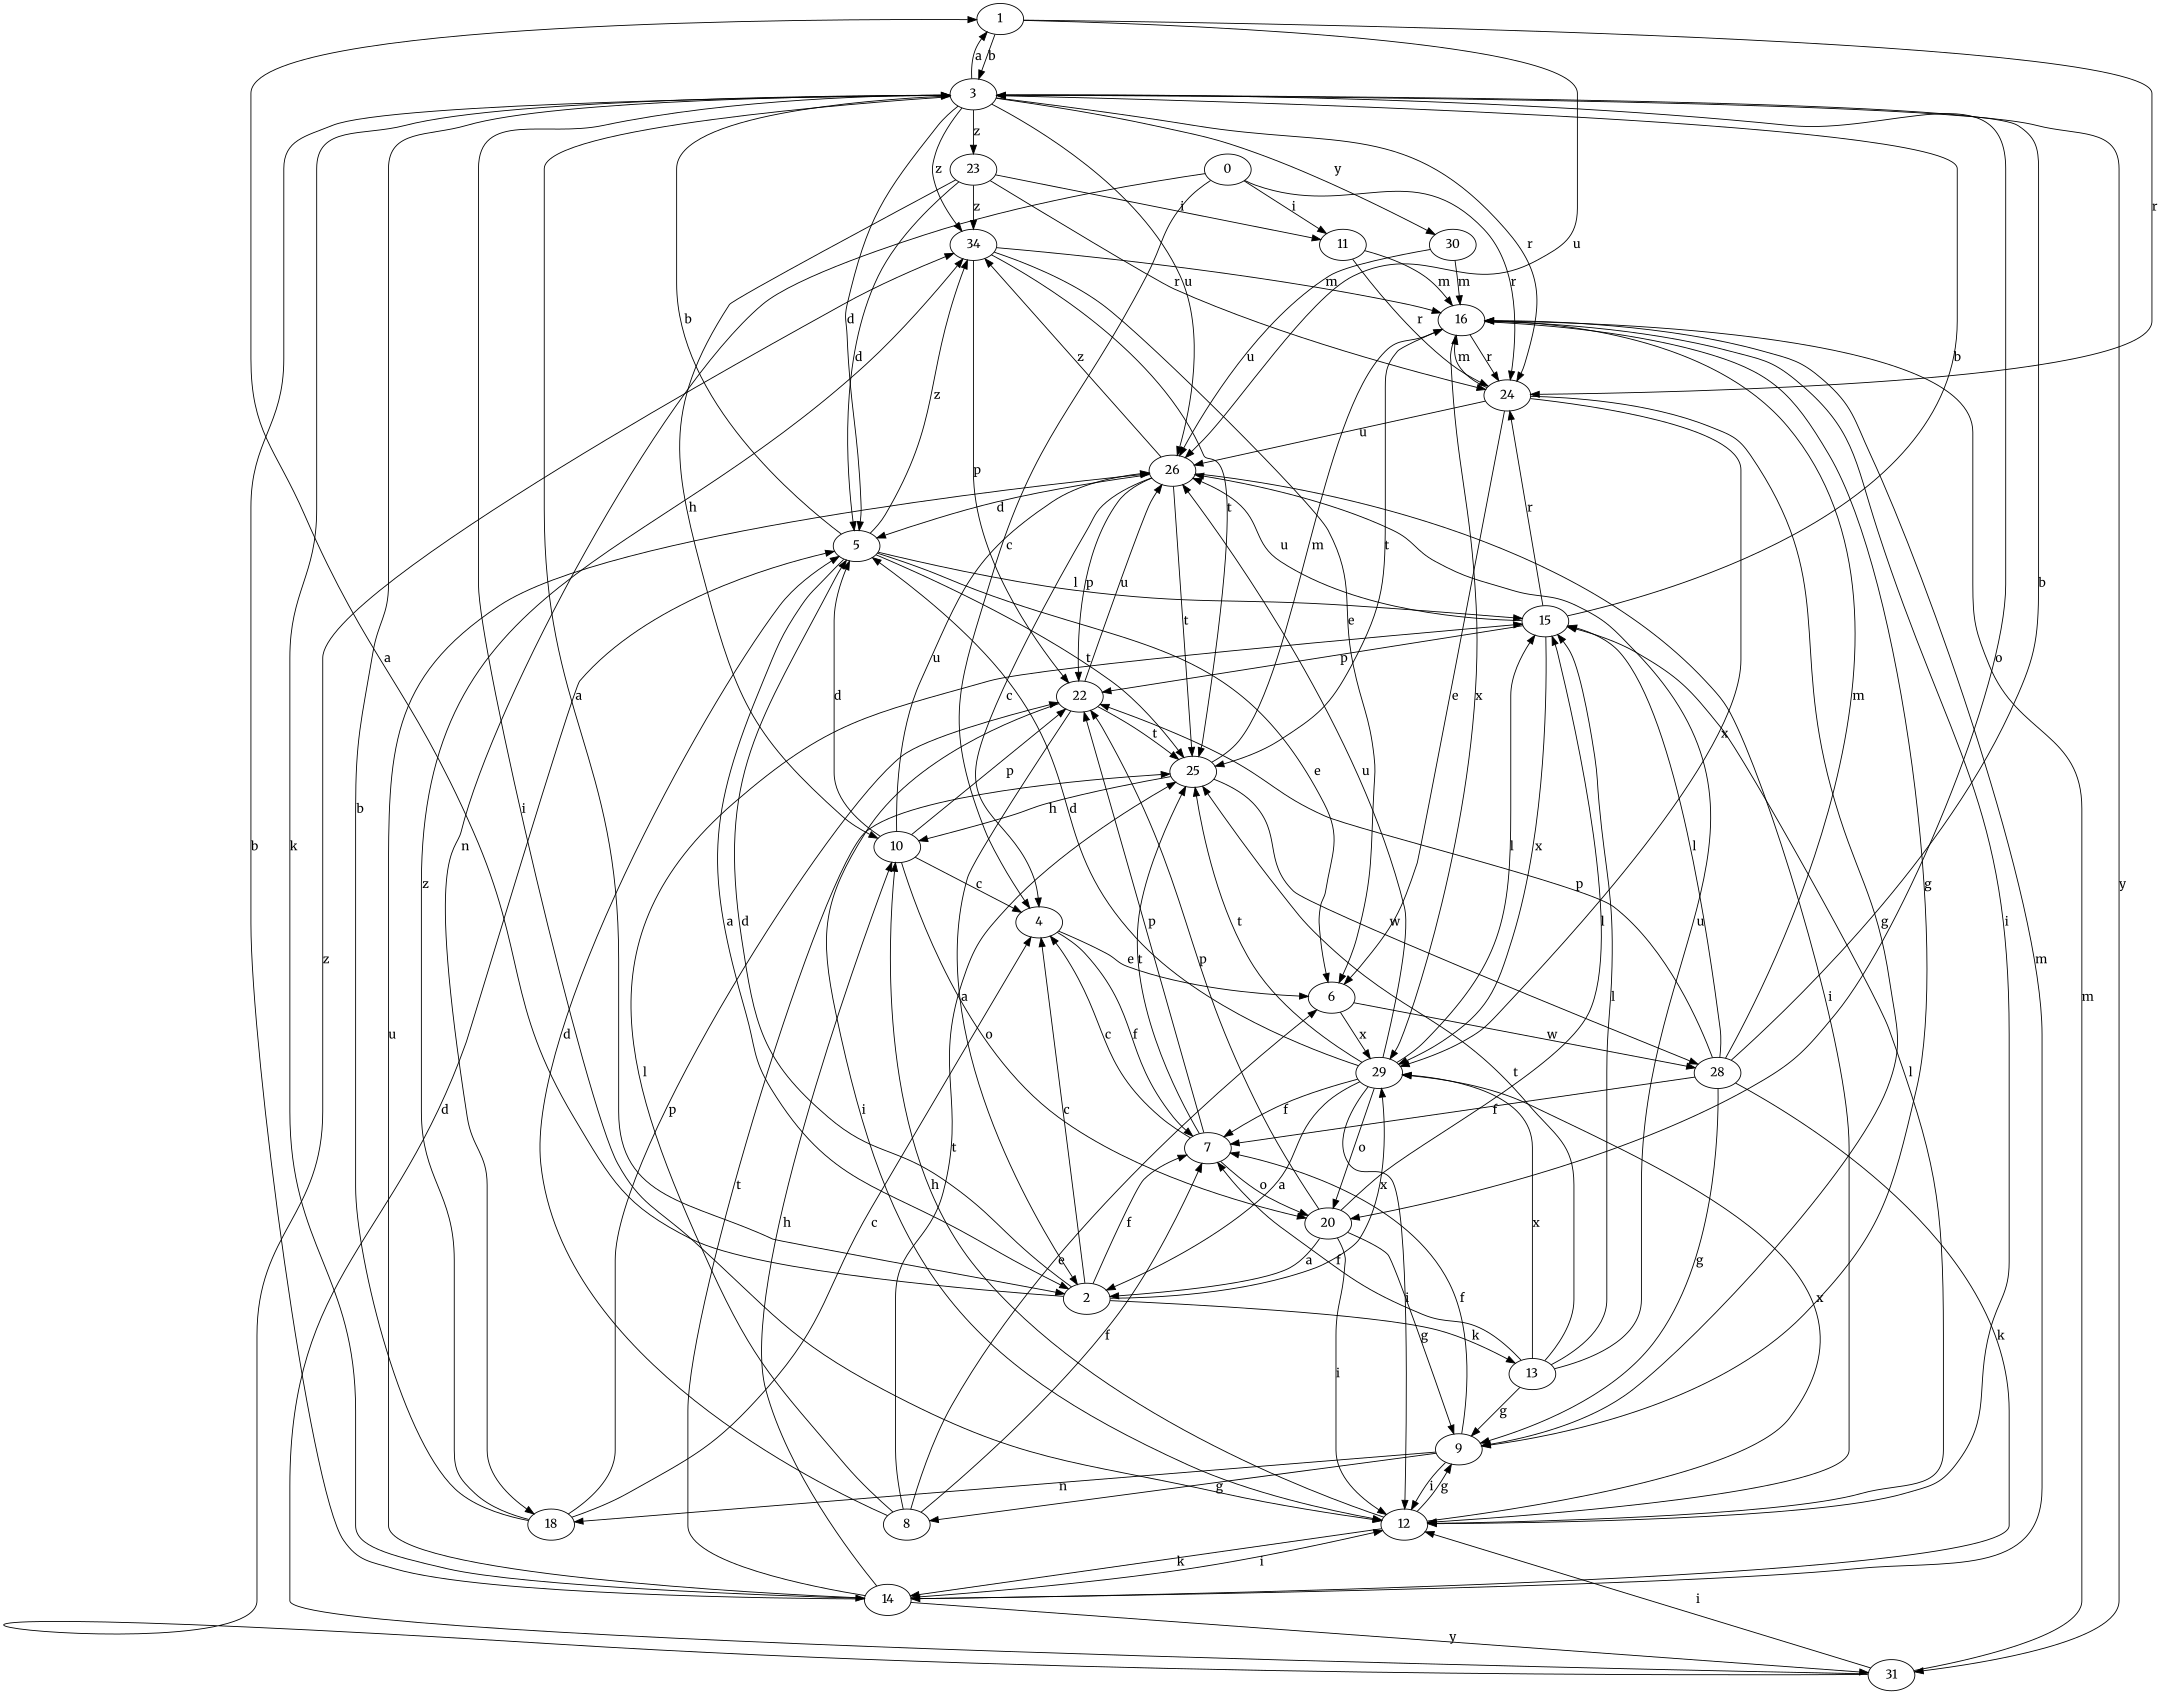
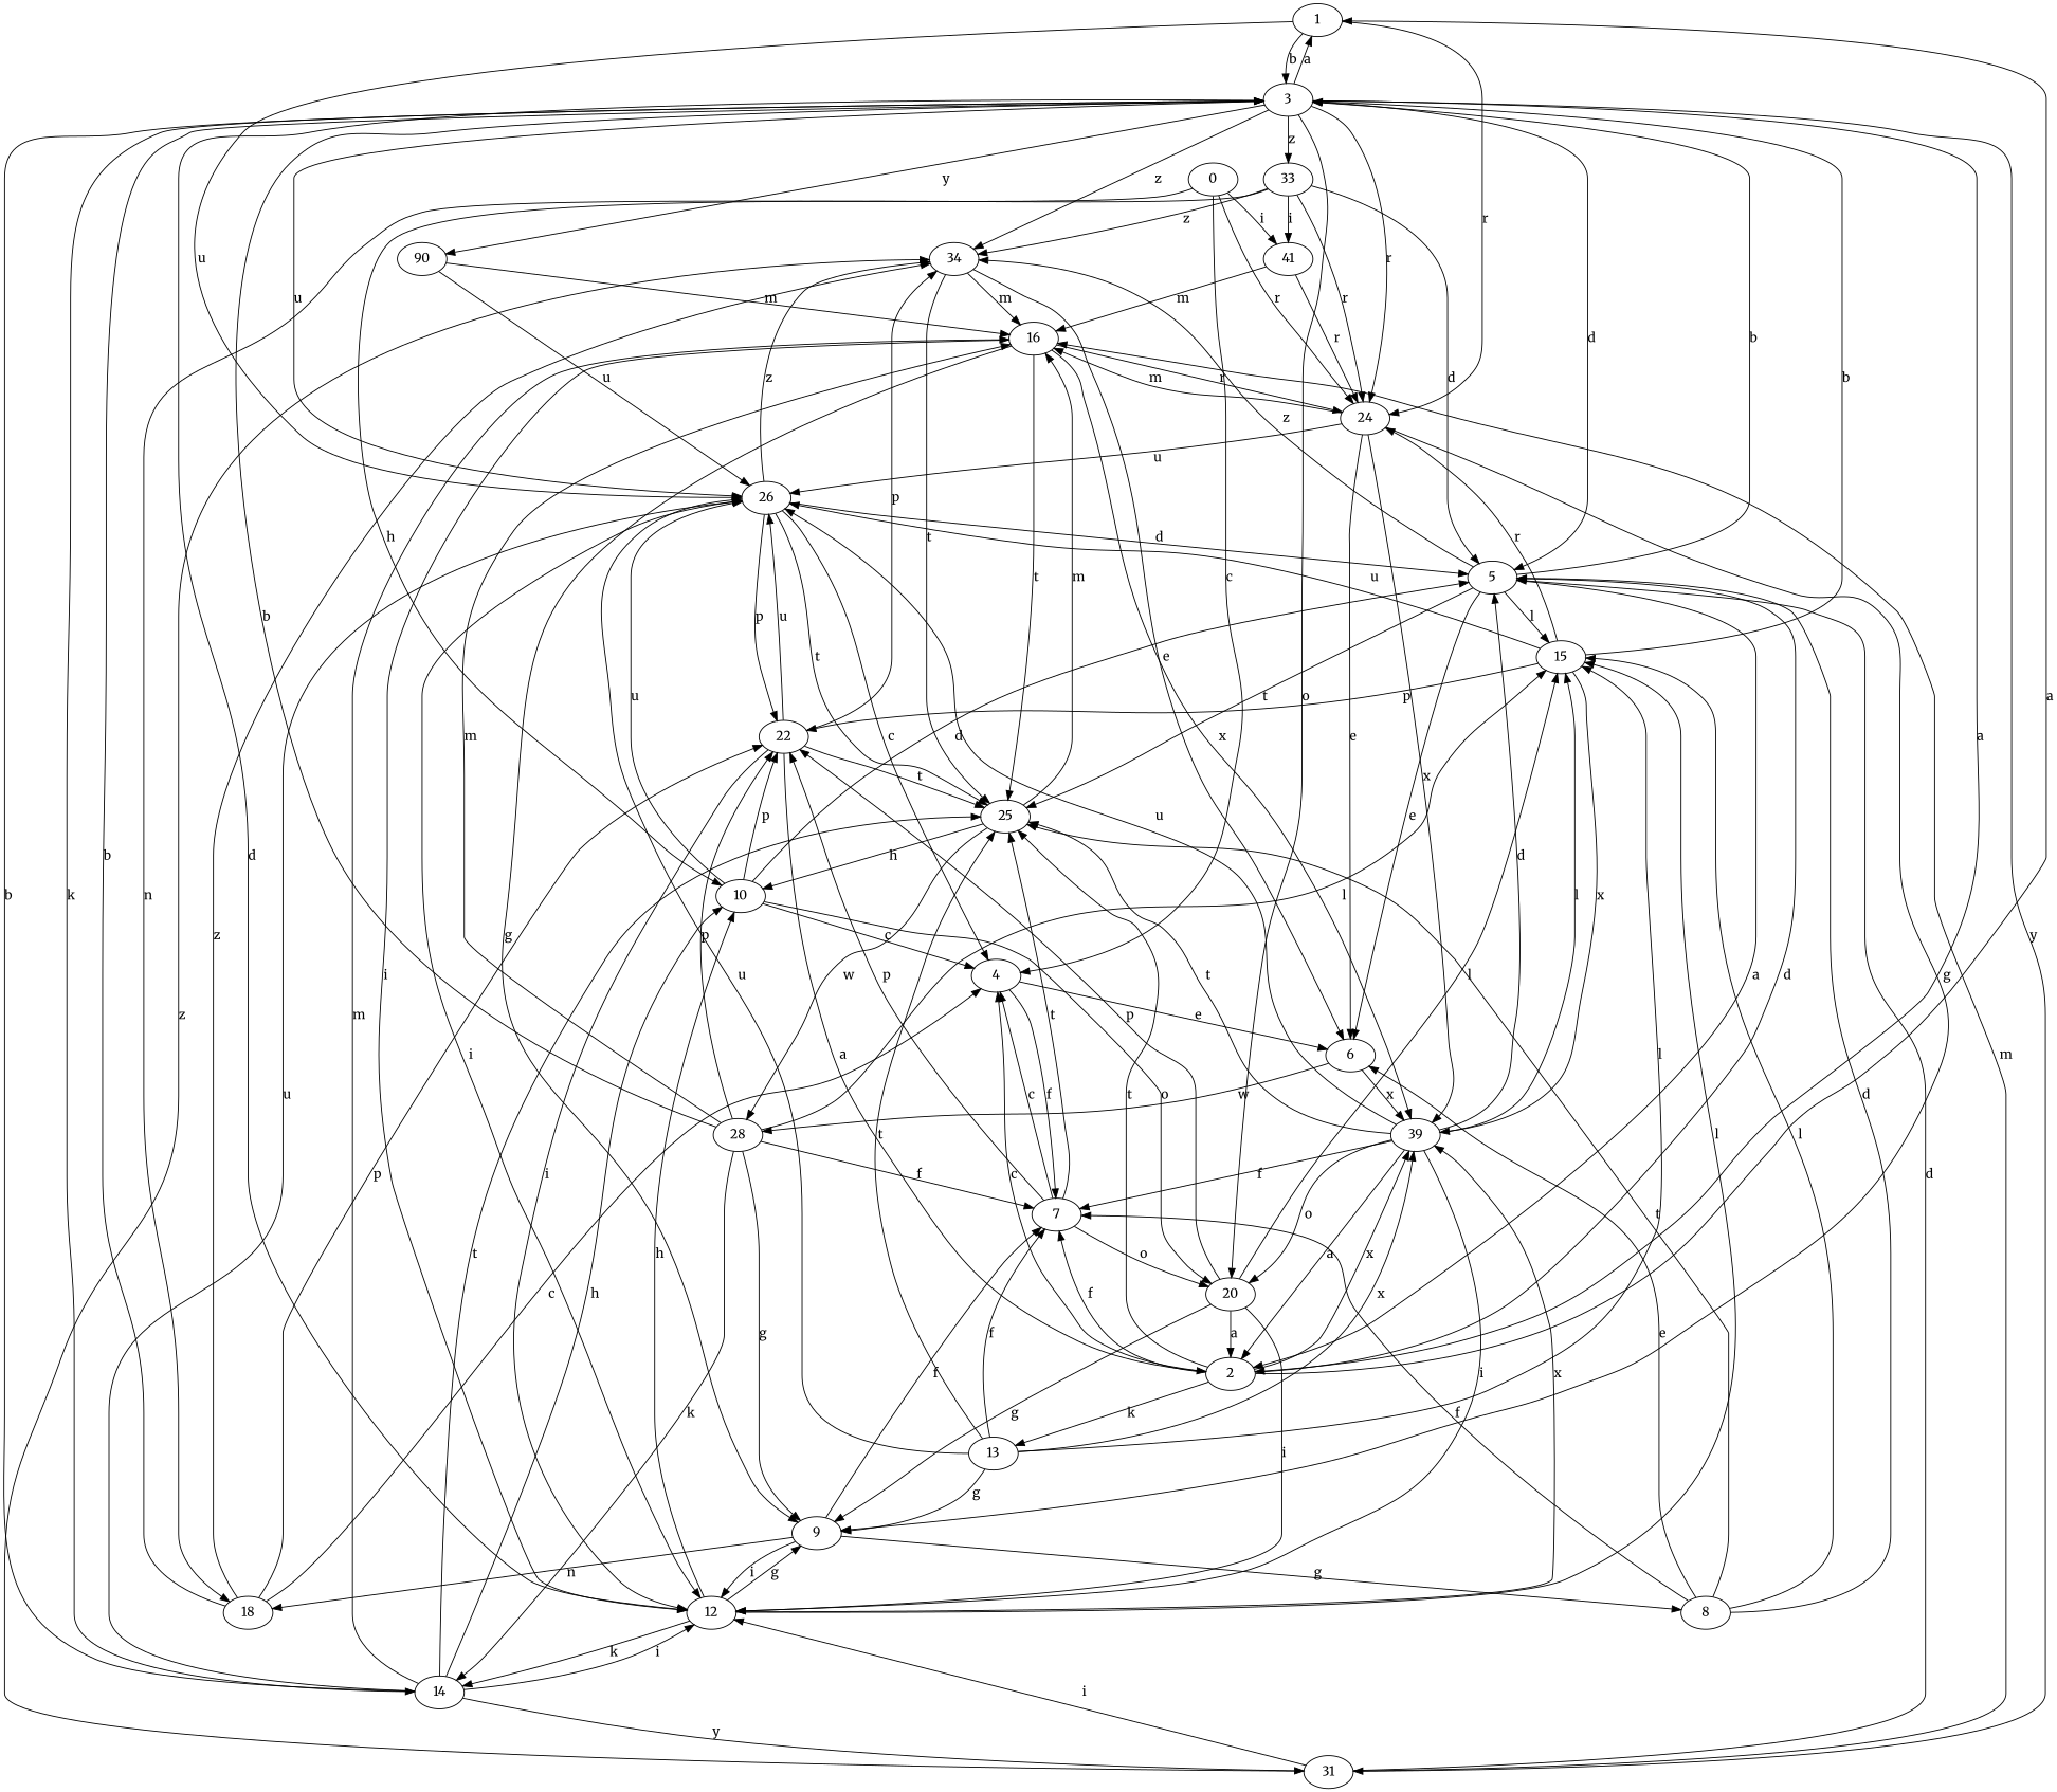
  strict digraph {
    fontname=Merriweather
    node [fontname=Merriweather]
    edge [fontname=Merriweather]
    1
    3
    24
    26
    2
    5
    12
    14
    20
-   30
+   30 [label=90]
    31
-   33 [label=23]
+   33
    34
-   11
+   11 [label=41]
    16
-   29
+   29 [label=39]
    6
    9
    4
    25
    22
    7
    13
    15
    28
    10
    0
    18
    8
    1 -> 3 [label=b]
    1 -> 24 [label=r]
    1 -> 26 [label=u]
    3 -> 1 [label=a]
    3 -> 24 [label=r]
    3 -> 26 [label=u]
    3 -> 2 [label=a]
    3 -> 5 [label=d]
-   3 -> 12 [label=i]
+   3 -> 12 [label=d]
    3 -> 14 [label=k]
    3 -> 20 [label=o]
    3 -> 30 [label=y]
    3 -> 31 [label=y]
    3 -> 33 [label=z]
    3 -> 34 [label=z]
    24 -> 26 [label=u]
    24 -> 16 [label=m]
    24 -> 29 [label=x]
    24 -> 6 [label=e]
    24 -> 9 [label=g]
    26 -> 5 [label=d]
    26 -> 12 [label=i]
    26 -> 34 [label=z]
    26 -> 4 [label=c]
    26 -> 25 [label=t]
    26 -> 22 [label=p]
    2 -> 1 [label=a]
    2 -> 5 [label=d]
    2 -> 29 [label=x]
    2 -> 4 [label=c]
+   2 -> 25 [label=t]
    2 -> 7 [label=f]
    2 -> 13 [label=k]
    5 -> 3 [label=b]
    5 -> 2 [label=a]
    5 -> 34 [label=z]
    5 -> 6 [label=e]
    5 -> 25 [label=t]
    5 -> 15 [label=l]
    12 -> 14 [label=k]
    12 -> 29 [label=x]
    12 -> 9 [label=g]
    12 -> 15 [label=l]
    12 -> 10 [label=h]
    14 -> 3 [label=b]
    14 -> 26 [label=u]
    14 -> 12 [label=i]
    14 -> 31 [label=y]
    14 -> 16 [label=m]
    14 -> 25 [label=t]
    14 -> 10 [label=h]
    20 -> 2 [label=a]
    20 -> 12 [label=i]
    20 -> 9 [label=g]
    20 -> 22 [label=p]
    20 -> 15 [label=l]
    30 -> 26 [label=u]
    30 -> 16 [label=m]
    31 -> 5 [label=d]
    31 -> 12 [label=i]
    31 -> 34 [label=z]
    31 -> 16 [label=m]
    33 -> 24 [label=r]
    33 -> 5 [label=d]
    33 -> 34 [label=z]
    33 -> 11 [label=i]
    33 -> 10 [label=h]
    34 -> 16 [label=m]
    34 -> 6 [label=e]
    34 -> 25 [label=t]
-   34 -> 22 [label=p]
+   22 -> 34 [label=p]
    11 -> 24 [label=r]
    11 -> 16 [label=m]
    16 -> 24 [label=r]
    16 -> 12 [label=i]
    16 -> 29 [label=x]
    16 -> 9 [label=g]
    16 -> 25 [label=t]
    29 -> 26 [label=u]
    29 -> 2 [label=a]
    29 -> 5 [label=d]
    29 -> 12 [label=i]
    29 -> 20 [label=o]
    29 -> 25 [label=t]
    29 -> 7 [label=f]
    29 -> 15 [label=l]
    6 -> 29 [label=x]
    6 -> 28 [label=w]
    9 -> 12 [label=i]
    9 -> 7 [label=f]
    9 -> 18 [label=n]
    9 -> 8 [label=g]
    4 -> 6 [label=e]
    4 -> 7 [label=f]
    25 -> 16 [label=m]
    25 -> 28 [label=w]
    25 -> 10 [label=h]
    22 -> 26 [label=u]
    22 -> 2 [label=a]
    22 -> 12 [label=i]
    22 -> 25 [label=t]
    7 -> 20 [label=o]
    7 -> 4 [label=c]
    7 -> 25 [label=t]
    7 -> 22 [label=p]
    13 -> 26 [label=u]
    13 -> 29 [label=x]
    13 -> 9 [label=g]
    13 -> 25 [label=t]
    13 -> 7 [label=f]
    13 -> 15 [label=l]
    15 -> 3 [label=b]
    15 -> 24 [label=r]
    15 -> 26 [label=u]
    15 -> 29 [label=x]
    15 -> 22 [label=p]
    28 -> 3 [label=b]
    28 -> 14 [label=k]
    28 -> 16 [label=m]
    28 -> 9 [label=g]
    28 -> 22 [label=p]
    28 -> 7 [label=f]
    28 -> 15 [label=l]
    10 -> 26 [label=u]
    10 -> 5 [label=d]
    10 -> 20 [label=o]
    10 -> 4 [label=c]
    10 -> 22 [label=p]
    0 -> 24 [label=r]
    0 -> 11 [label=i]
    0 -> 4 [label=c]
    0 -> 18 [label=n]
    18 -> 3 [label=b]
    18 -> 34 [label=z]
    18 -> 4 [label=c]
    18 -> 22 [label=p]
    8 -> 5 [label=d]
    8 -> 6 [label=e]
    8 -> 25 [label=t]
    8 -> 7 [label=f]
    8 -> 15 [label=l]
  }
